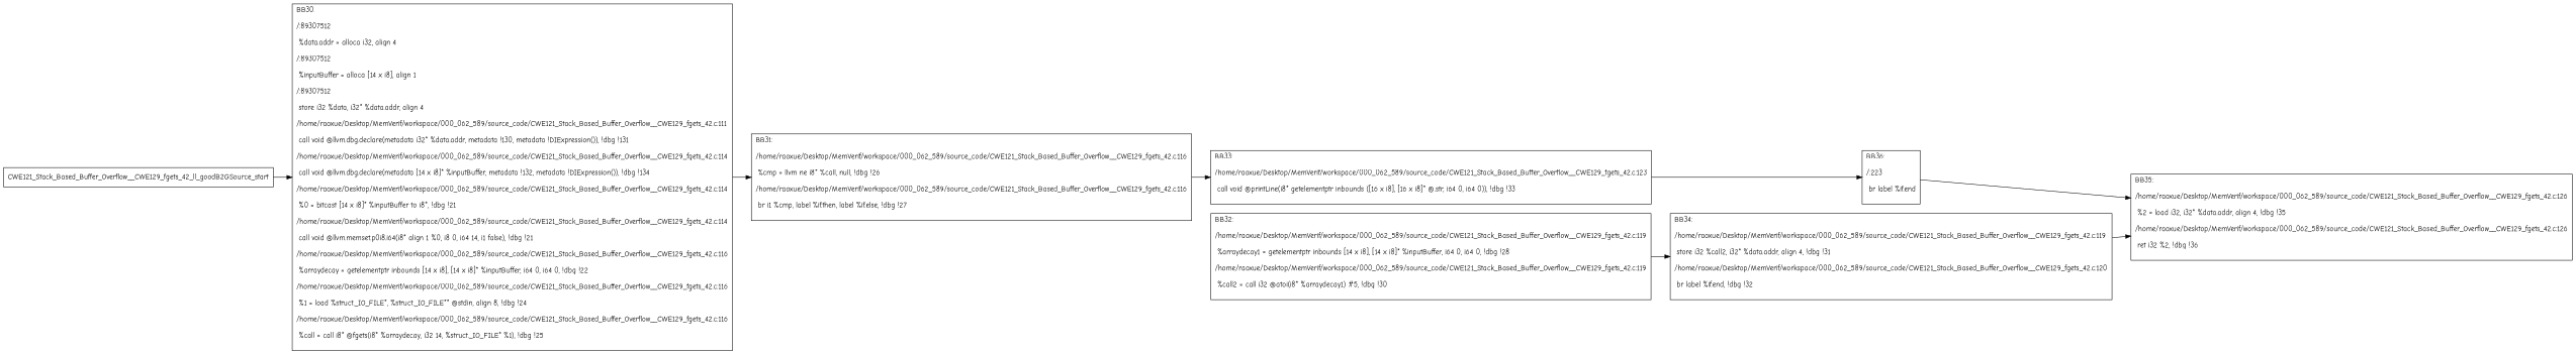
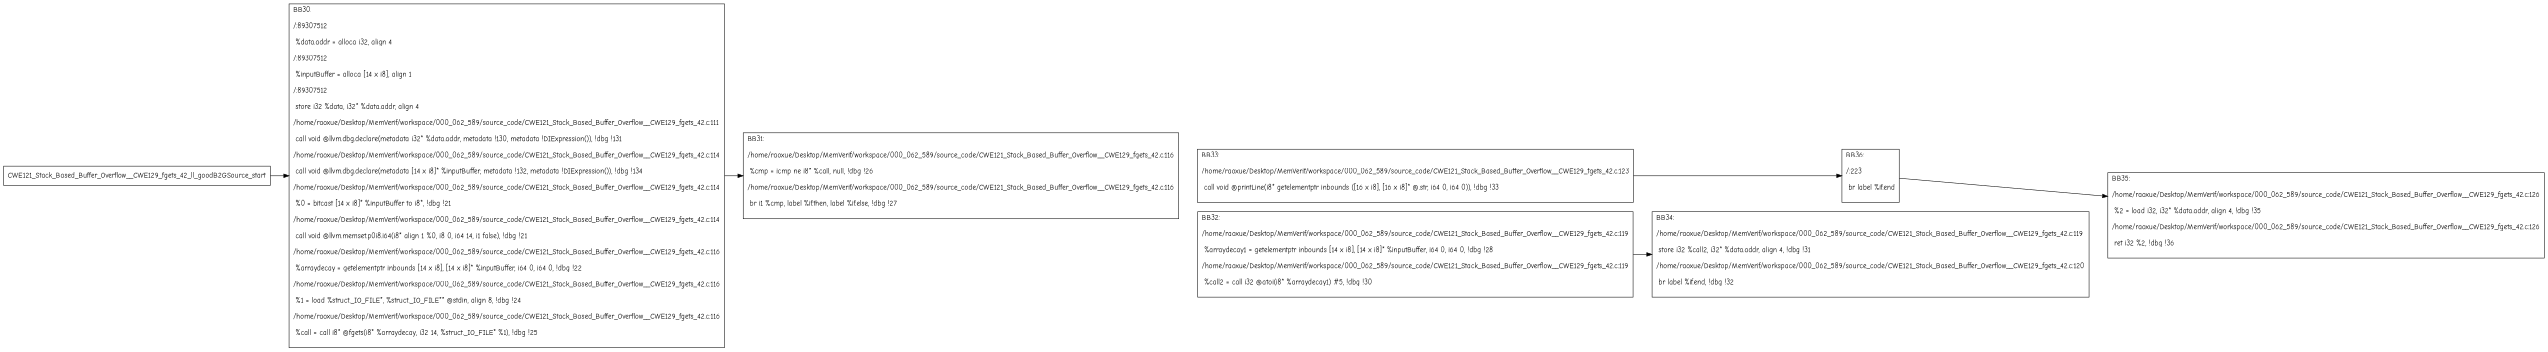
  digraph {
    fontname="Comic Neue"
    rankdir=LR
    node [fontname="Comic Neue" shape=record]
    edge [fontname="Comic Neue"]
    n1 [label="{CWE121_Stack_Based_Buffer_Overflow__CWE129_fgets_42_ll_goodB2GSource_start}"]
    n2 [label="{BB30:\l\l/:89307512\l\n  %data.addr = alloca i32, align 4\l\n/:89307512\l\n  %inputBuffer = alloca [14 x i8], align 1\l\n/:89307512\l\n  store i32 %data, i32* %data.addr, align 4\l\n/home/raoxue/Desktop/MemVerif/workspace/000_062_589/source_code/CWE121_Stack_Based_Buffer_Overflow__CWE129_fgets_42.c:111\l\n  call void @llvm.dbg.declare(metadata i32* %data.addr, metadata !130, metadata !DIExpression()), !dbg !131\l\n/home/raoxue/Desktop/MemVerif/workspace/000_062_589/source_code/CWE121_Stack_Based_Buffer_Overflow__CWE129_fgets_42.c:114\l\n  call void @llvm.dbg.declare(metadata [14 x i8]* %inputBuffer, metadata !132, metadata !DIExpression()), !dbg !134\l\n/home/raoxue/Desktop/MemVerif/workspace/000_062_589/source_code/CWE121_Stack_Based_Buffer_Overflow__CWE129_fgets_42.c:114\l\n  %0 = bitcast [14 x i8]* %inputBuffer to i8*, !dbg !21\l\n/home/raoxue/Desktop/MemVerif/workspace/000_062_589/source_code/CWE121_Stack_Based_Buffer_Overflow__CWE129_fgets_42.c:114\l\n  call void @llvm.memset.p0i8.i64(i8* align 1 %0, i8 0, i64 14, i1 false), !dbg !21\l\n/home/raoxue/Desktop/MemVerif/workspace/000_062_589/source_code/CWE121_Stack_Based_Buffer_Overflow__CWE129_fgets_42.c:116\l\n  %arraydecay = getelementptr inbounds [14 x i8], [14 x i8]* %inputBuffer, i64 0, i64 0, !dbg !22\l\n/home/raoxue/Desktop/MemVerif/workspace/000_062_589/source_code/CWE121_Stack_Based_Buffer_Overflow__CWE129_fgets_42.c:116\l\n  %1 = load %struct._IO_FILE*, %struct._IO_FILE** @stdin, align 8, !dbg !24\l\n/home/raoxue/Desktop/MemVerif/workspace/000_062_589/source_code/CWE121_Stack_Based_Buffer_Overflow__CWE129_fgets_42.c:116\l\n  %call = call i8* @fgets(i8* %arraydecay, i32 14, %struct._IO_FILE* %1), !dbg !25\l\n}"]
-   n3 [label="{BB31:\l\l/home/raoxue/Desktop/MemVerif/workspace/000_062_589/source_code/CWE121_Stack_Based_Buffer_Overflow__CWE129_fgets_42.c:116\l\n  %cmp = llvm ne i8* %call, null, !dbg !26\l\n/home/raoxue/Desktop/MemVerif/workspace/000_062_589/source_code/CWE121_Stack_Based_Buffer_Overflow__CWE129_fgets_42.c:116\l\n  br i1 %cmp, label %if.then, label %if.else, !dbg !27\l\n}"]
+   n3 [label="{BB31:\l\l/home/raoxue/Desktop/MemVerif/workspace/000_062_589/source_code/CWE121_Stack_Based_Buffer_Overflow__CWE129_fgets_42.c:116\l\n  %cmp = icmp ne i8* %call, null, !dbg !26\l\n/home/raoxue/Desktop/MemVerif/workspace/000_062_589/source_code/CWE121_Stack_Based_Buffer_Overflow__CWE129_fgets_42.c:116\l\n  br i1 %cmp, label %if.then, label %if.else, !dbg !27\l\n}"]
    n4 [label="{BB33:\l\l/home/raoxue/Desktop/MemVerif/workspace/000_062_589/source_code/CWE121_Stack_Based_Buffer_Overflow__CWE129_fgets_42.c:123\l\n  call void @printLine(i8* getelementptr inbounds ([16 x i8], [16 x i8]* @.str, i64 0, i64 0)), !dbg !33\l\n}"]
    n5 [label="{BB32:\l\l/home/raoxue/Desktop/MemVerif/workspace/000_062_589/source_code/CWE121_Stack_Based_Buffer_Overflow__CWE129_fgets_42.c:119\l\n  %arraydecay1 = getelementptr inbounds [14 x i8], [14 x i8]* %inputBuffer, i64 0, i64 0, !dbg !28\l\n/home/raoxue/Desktop/MemVerif/workspace/000_062_589/source_code/CWE121_Stack_Based_Buffer_Overflow__CWE129_fgets_42.c:119\l\n  %call2 = call i32 @atoi(i8* %arraydecay1) #5, !dbg !30\l\n}"]
    n6 [label="{BB34:\l\l/home/raoxue/Desktop/MemVerif/workspace/000_062_589/source_code/CWE121_Stack_Based_Buffer_Overflow__CWE129_fgets_42.c:119\l\n  store i32 %call2, i32* %data.addr, align 4, !dbg !31\l\n/home/raoxue/Desktop/MemVerif/workspace/000_062_589/source_code/CWE121_Stack_Based_Buffer_Overflow__CWE129_fgets_42.c:120\l\n  br label %if.end, !dbg !32\l\n}"]
    n7 [label="{BB36:\l\l/:223\l\n  br label %if.end\l\n}"]
    n8 [label="{BB35:\l\l/home/raoxue/Desktop/MemVerif/workspace/000_062_589/source_code/CWE121_Stack_Based_Buffer_Overflow__CWE129_fgets_42.c:126\l\n  %2 = load i32, i32* %data.addr, align 4, !dbg !35\l\n/home/raoxue/Desktop/MemVerif/workspace/000_062_589/source_code/CWE121_Stack_Based_Buffer_Overflow__CWE129_fgets_42.c:126\l\n  ret i32 %2, !dbg !36\l\n}"]
    n1 -> n2
    n2 -> n3
-   n3 -> n4
    n4 -> n7
    n5 -> n6
-   n6 -> n8
    n7 -> n8
  }
